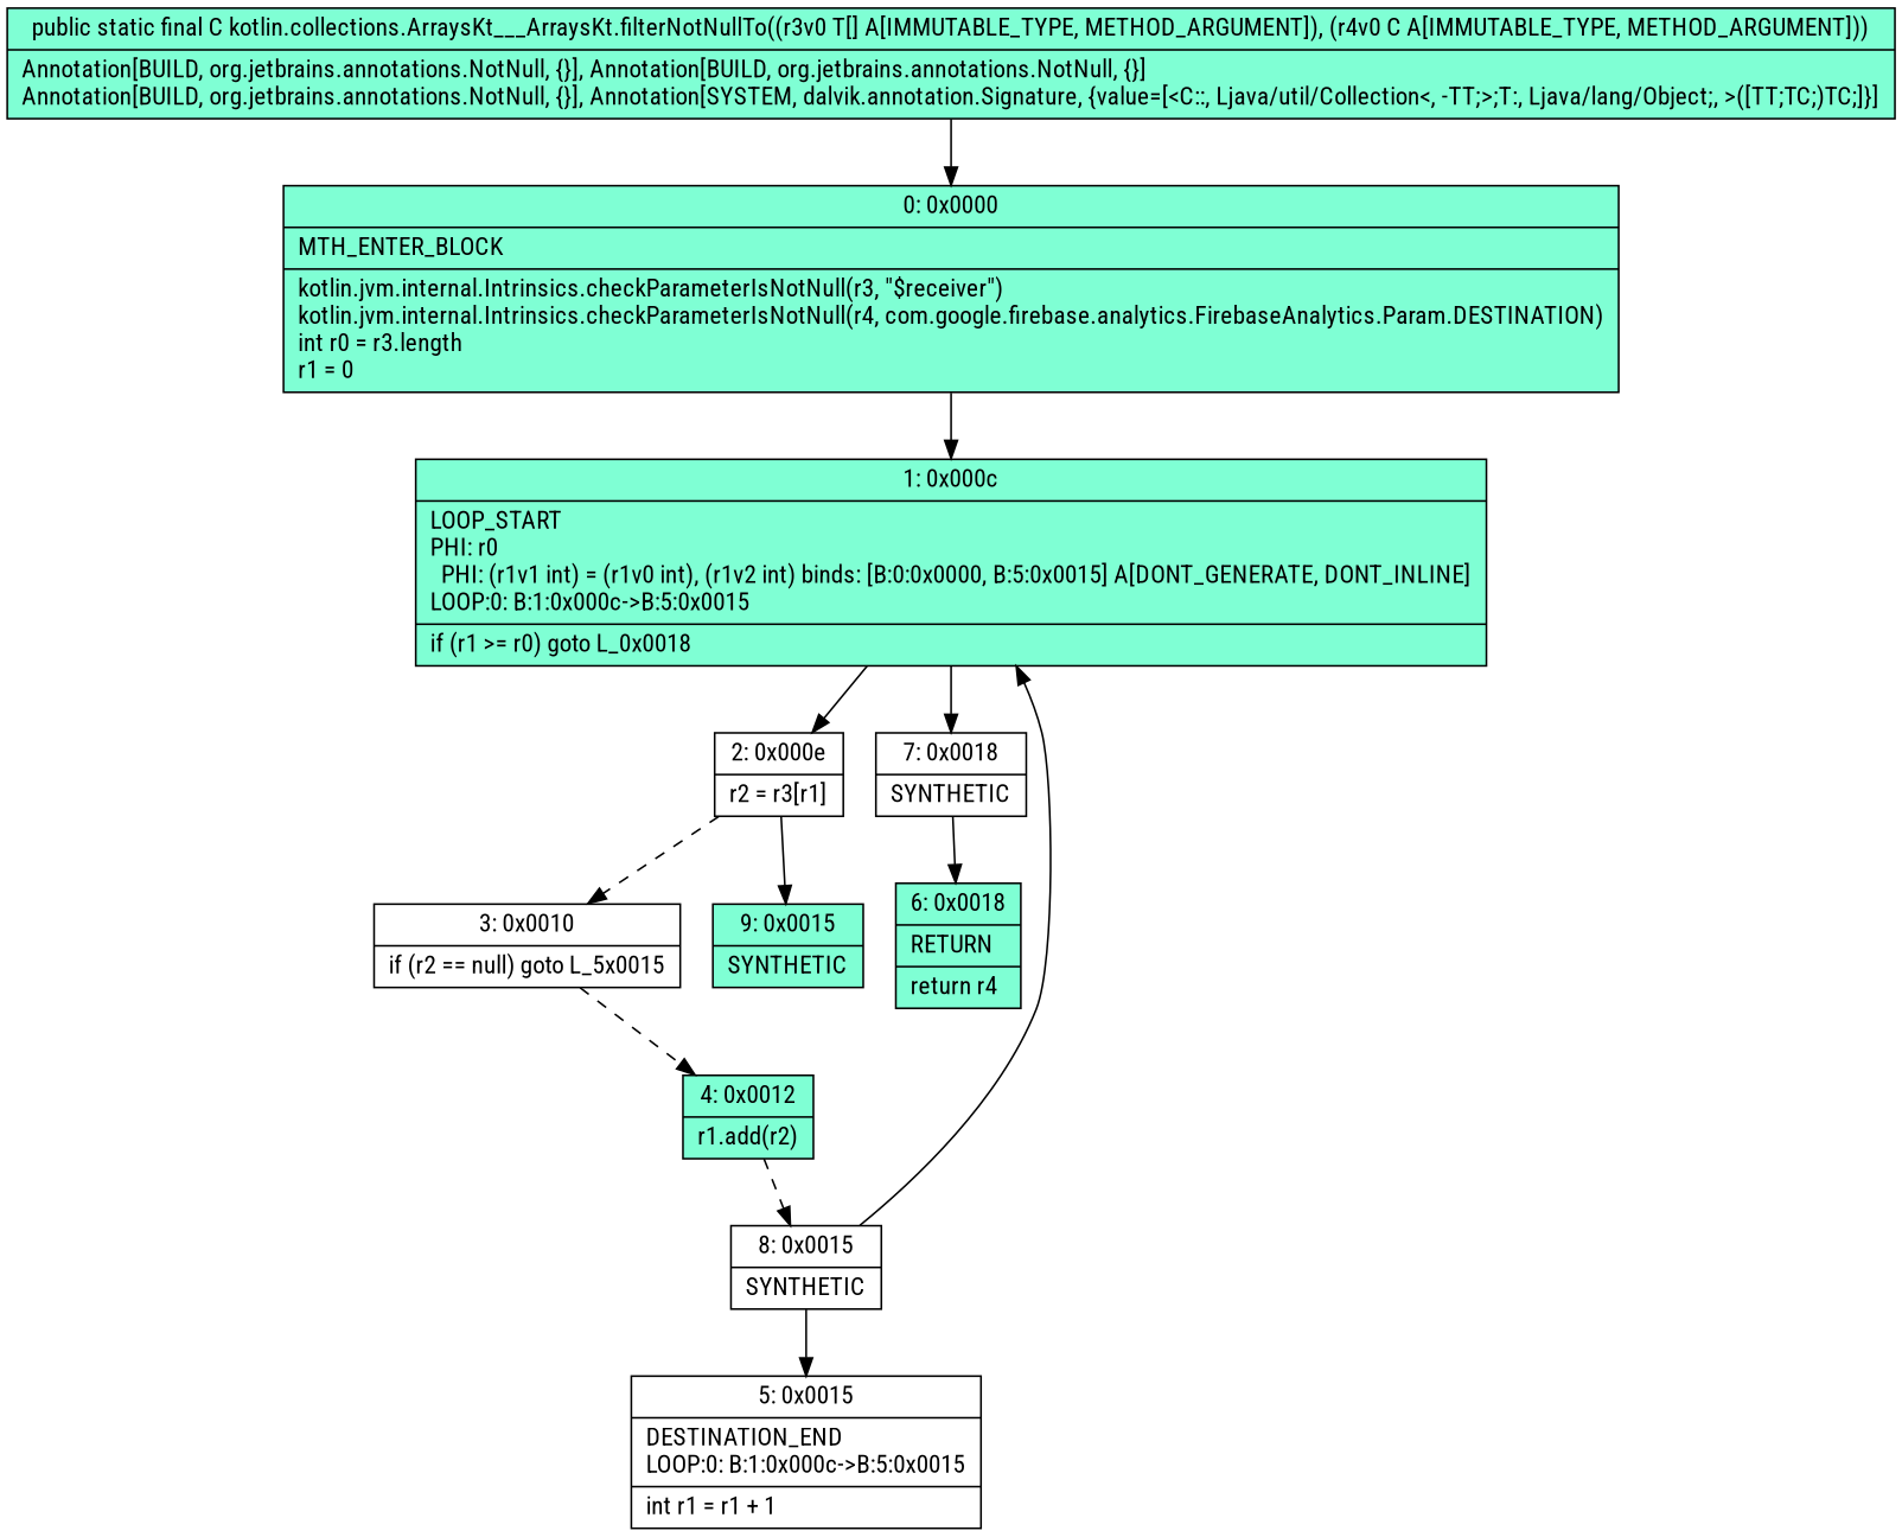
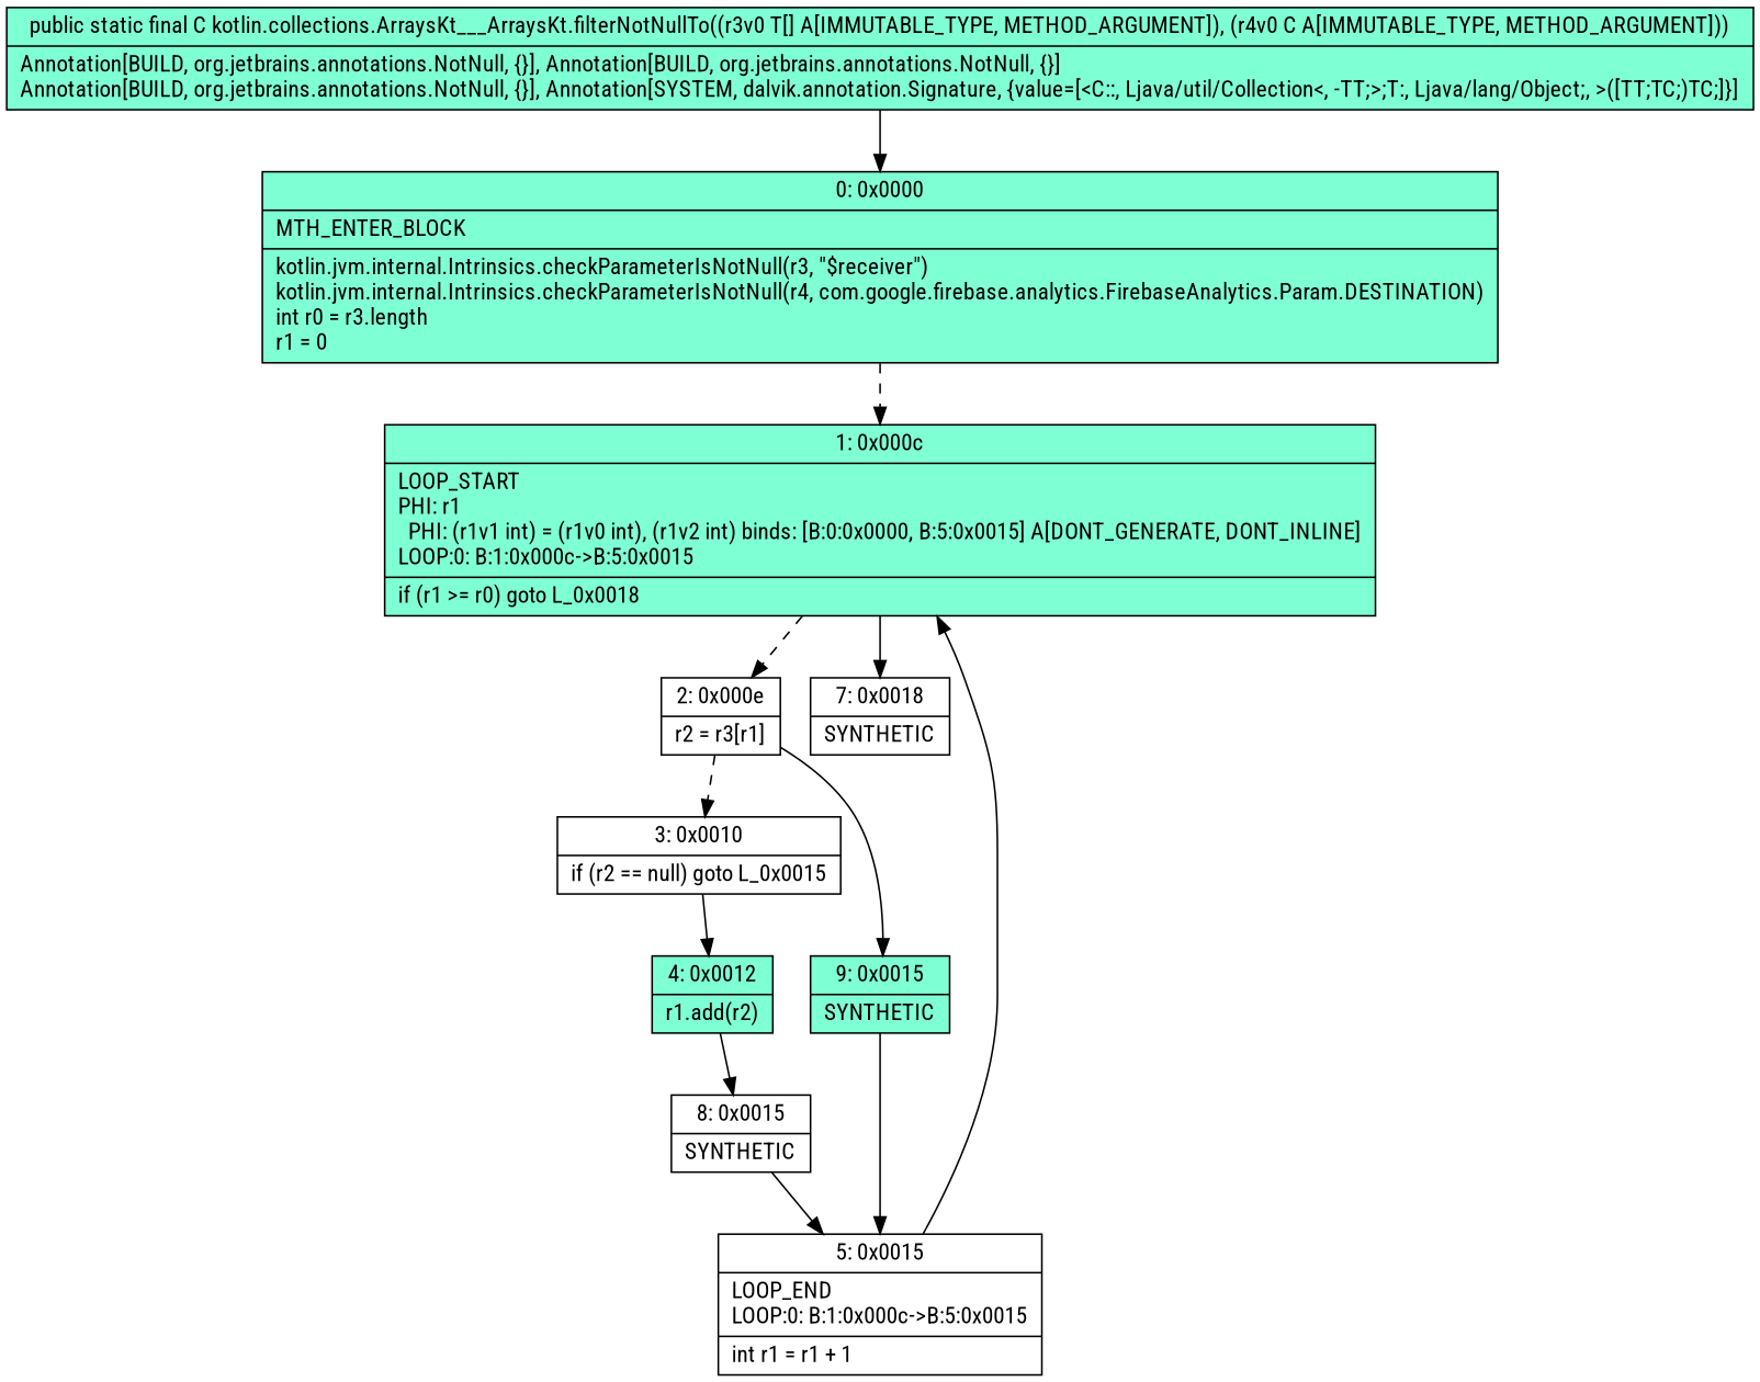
  digraph {
    fontname="Roboto Condensed"
    node [fillcolor=aquamarine fontname="Roboto Condensed" shape=record style=filled]
    edge [fontname="Roboto Condensed"]
    n1 [label="{0\:\ 0x0000|MTH_ENTER_BLOCK\l|kotlin.jvm.internal.Intrinsics.checkParameterIsNotNull(r3, \"$receiver\")\lkotlin.jvm.internal.Intrinsics.checkParameterIsNotNull(r4, com.google.firebase.analytics.FirebaseAnalytics.Param.DESTINATION)\lint r0 = r3.length\lr1 = 0\l}"]
-   n2 [label="{1\:\ 0x000c|LOOP_START\lPHI: r0 \l  PHI: (r1v1 int) = (r1v0 int), (r1v2 int) binds: [B:0:0x0000, B:5:0x0015] A[DONT_GENERATE, DONT_INLINE]\lLOOP:0: B:1:0x000c\-\>B:5:0x0015\l|if (r1 \>= r0) goto L_0x0018\l}"]
+   n2 [label="{1\:\ 0x000c|LOOP_START\lPHI: r1 \l  PHI: (r1v1 int) = (r1v0 int), (r1v2 int) binds: [B:0:0x0000, B:5:0x0015] A[DONT_GENERATE, DONT_INLINE]\lLOOP:0: B:1:0x000c\-\>B:5:0x0015\l|if (r1 \>= r0) goto L_0x0018\l}"]
    n3 [fillcolor=white label="{2\:\ 0x000e|r2 = r3[r1]\l}"]
    n4 [fillcolor=white label="{7\:\ 0x0018|SYNTHETIC\l}"]
-   n5 [fillcolor=white label="{3\:\ 0x0010|if (r2 == null) goto L_5x0015\l}"]
+   n5 [fillcolor=white label="{3\:\ 0x0010|if (r2 == null) goto L_0x0015\l}"]
    n6 [label="{9\:\ 0x0015|SYNTHETIC\l}"]
-   n7 [label="{6\:\ 0x0018|RETURN\l|return r4\l}"]
    n8 [label="{4\:\ 0x0012|r1.add(r2)\l}"]
    n9 [fillcolor=white label="{8\:\ 0x0015|SYNTHETIC\l}"]
-   n10 [fillcolor=white label="{5\:\ 0x0015|DESTINATION_END\lLOOP:0: B:1:0x000c\-\>B:5:0x0015\l|int r1 = r1 + 1\l}"]
+   n10 [fillcolor=white label="{5\:\ 0x0015|LOOP_END\lLOOP:0: B:1:0x000c\-\>B:5:0x0015\l|int r1 = r1 + 1\l}"]
    n11 [label="{public static final C kotlin.collections.ArraysKt___ArraysKt.filterNotNullTo((r3v0 T[] A[IMMUTABLE_TYPE, METHOD_ARGUMENT]), (r4v0 C A[IMMUTABLE_TYPE, METHOD_ARGUMENT]))  | Annotation[BUILD, org.jetbrains.annotations.NotNull, \{\}], Annotation[BUILD, org.jetbrains.annotations.NotNull, \{\}]\lAnnotation[BUILD, org.jetbrains.annotations.NotNull, \{\}], Annotation[SYSTEM, dalvik.annotation.Signature, \{value=[\<C::, Ljava\/util\/Collection\<, \-TT;\>;T:, Ljava\/lang\/Object;, \>([TT;TC;)TC;]\}]\l}"]
-   n1 -> n2
-   n2 -> n3 [style=solid]
+   n1 -> n2 [style=dashed]
+   n2 -> n3 [style=dashed]
    n2 -> n4
    n3 -> n5 [style=dashed]
    n3 -> n6
-   n4 -> n7
-   n5 -> n8 [style=dashed]
-   n8 -> n9 [style=dashed]
+   n5 -> n8 [style=solid]
+   n6 -> n10
+   n8 -> n9
    n9 -> n10
-   n9 -> n2
+   n10 -> n2
    n11 -> n1
  }
